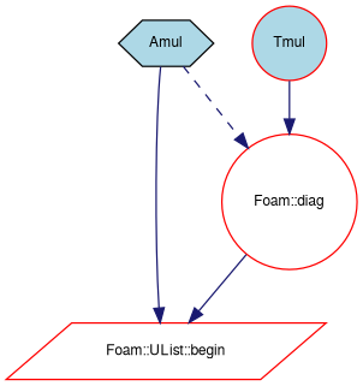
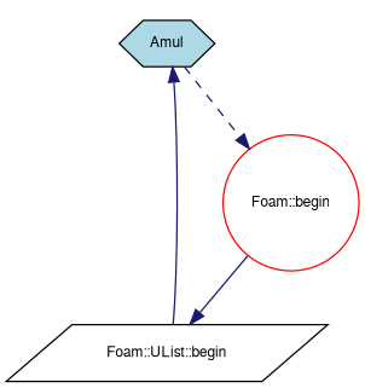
  digraph {
    rankdir=TB
    node [color=black fillcolor=lightblue fontname=FreeSans fontsize=10 shape=circle style=filled]
    edge [color=midnightblue fontname=FreeSans fontsize=10 labelfontname=FreeSans labelfontsize=10 style=solid]
    n1 [fontcolor=black height=0.2 label=Amul shape=hexagon width=0.4]
-   n2 [color=red fillcolor=white height=0.2 label="Foam::UList::begin" shape=parallelogram width=0.4]
-   n3 [color=red fillcolor=white height=0.2 label="Foam::diag" width=0.4]
-   n4 [color=red height=0.2 label=Tmul width=0.4]
-   n1 -> n2
+   n2 [fillcolor=white height=0.2 label="Foam::UList::begin" shape=parallelogram width=0.4]
+   n3 [color=red fillcolor=white height=0.2 label="Foam::begin" width=0.4]
+   n2 -> n1
    n1 -> n3 [style=dashed]
    n3 -> n2
-   n4 -> n3
  }
